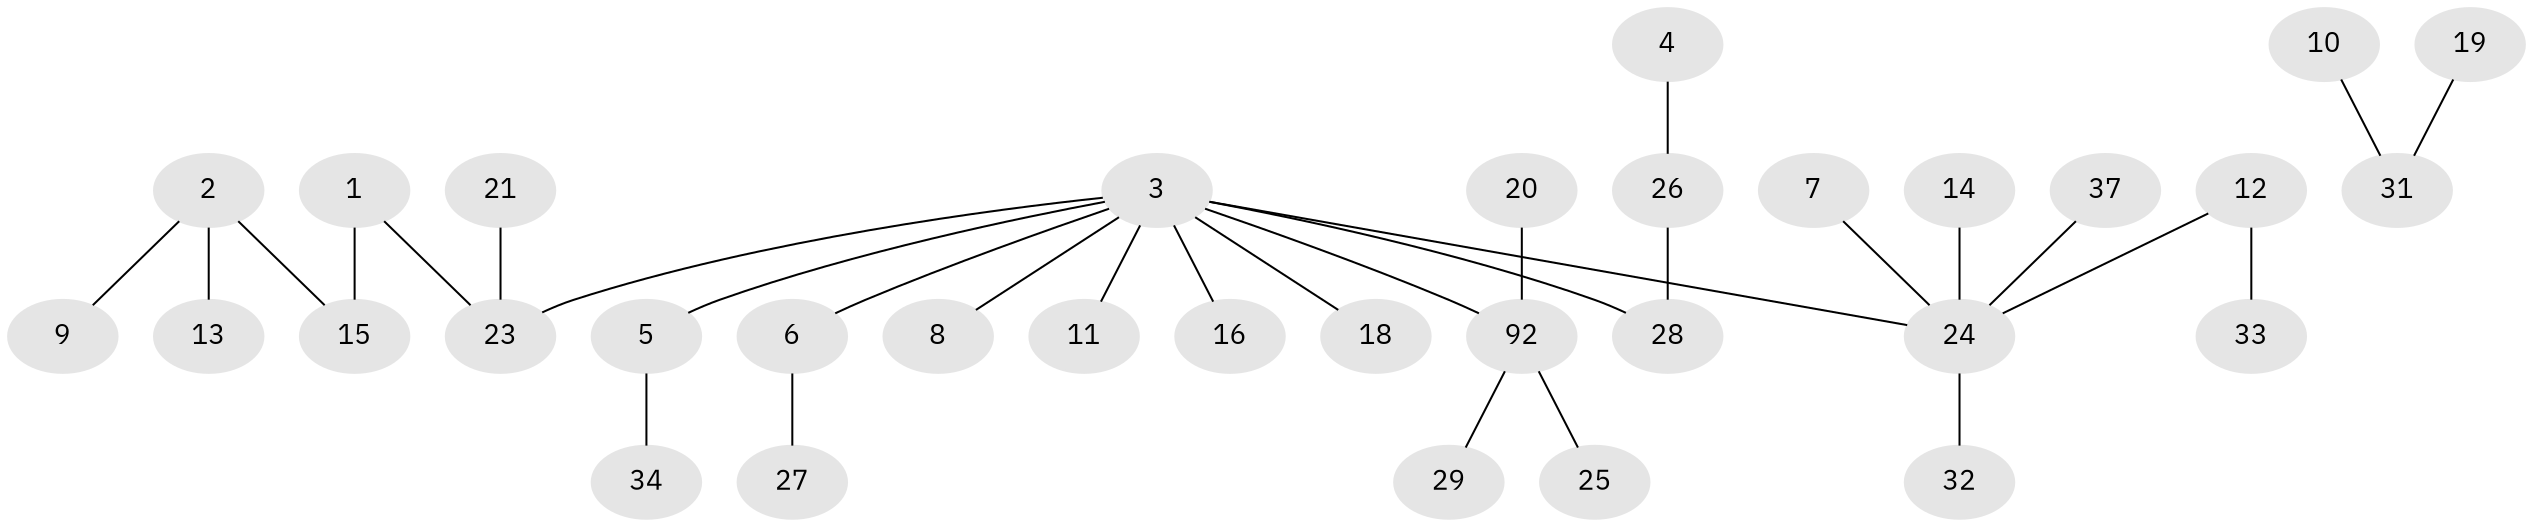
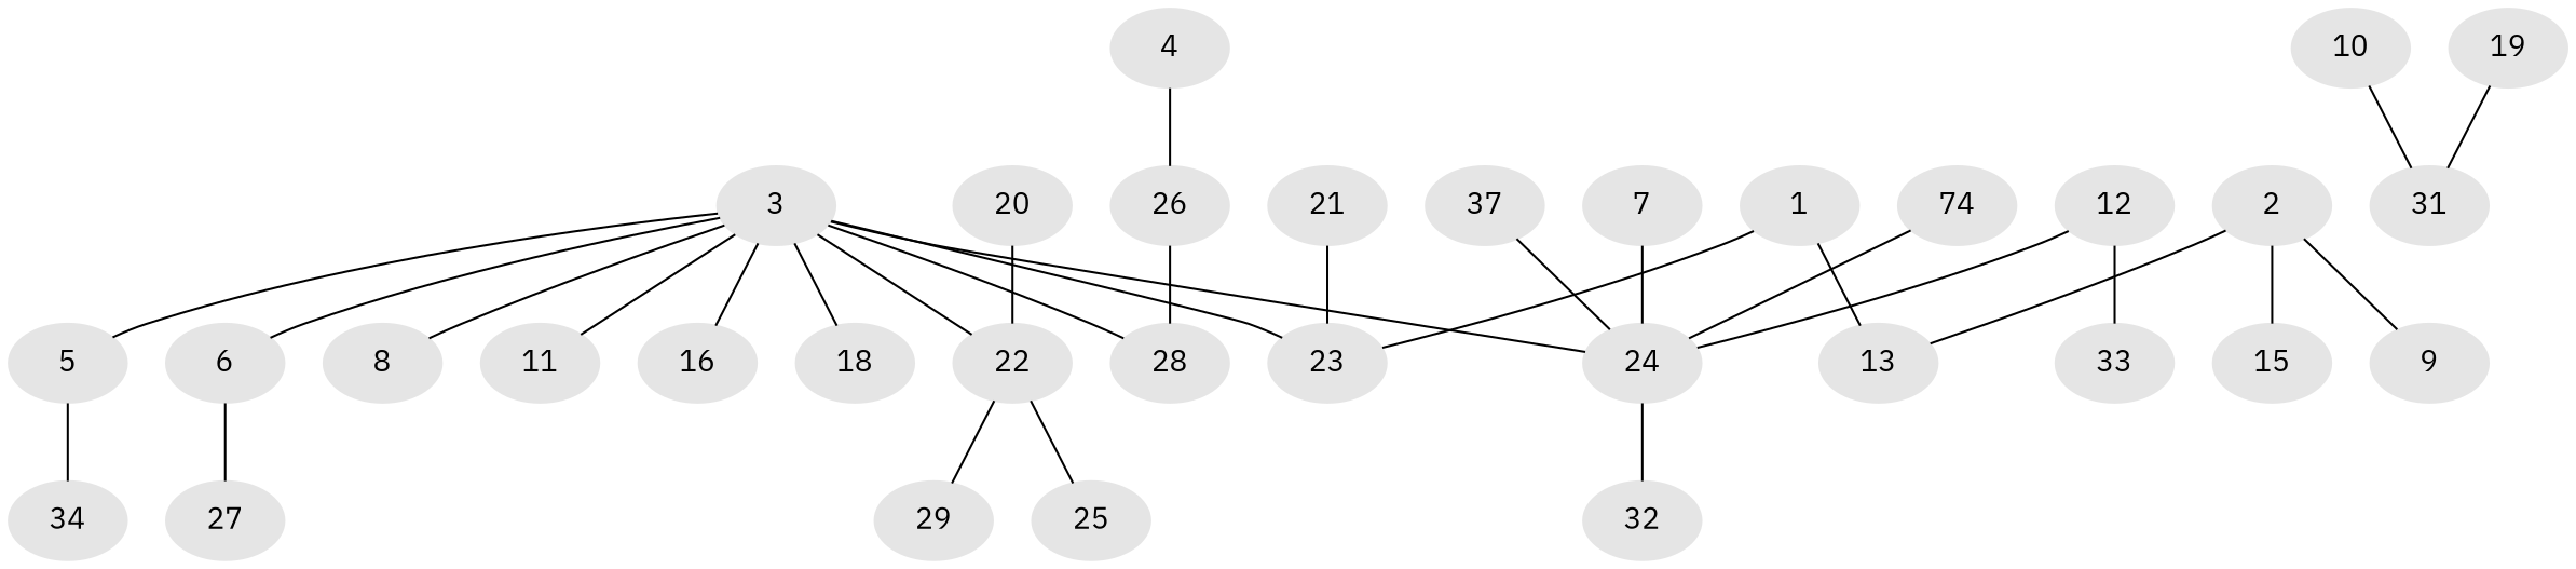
  graph {
    fontname="IBM Plex Sans"
    node [color=gray90 fontname="IBM Plex Sans" style=filled]
    edge [fontname="IBM Plex Sans" weight=1.0]
    1
    15
    23
    2
    9
    13
    3
    5
    6
    8
    11
    16
    18
-   22 [label=92]
+   22
    24
    28
    34
    27
    10
    31
    25
    29
    32
    4
    26
    7
    12
    33
-   14
+   14 [label=74]
    n30 [label=37]
    19
    20
    21
-   1 -- 15
+   1 -- 13
    1 -- 23
    2 -- 15
    2 -- 9
    2 -- 13
    3 -- 23
    3 -- 5
    3 -- 6
    3 -- 8
    3 -- 11
    3 -- 16
    3 -- 18
    3 -- 22
    3 -- 24
    3 -- 28
    5 -- 34
    6 -- 27
    22 -- 25
    22 -- 29
    24 -- 32
    10 -- 31
    4 -- 26
    26 -- 28
    7 -- 24
    12 -- 24
    12 -- 33
    14 -- 24
    n30 -- 24
    19 -- 31
    20 -- 22
    21 -- 23
  }
